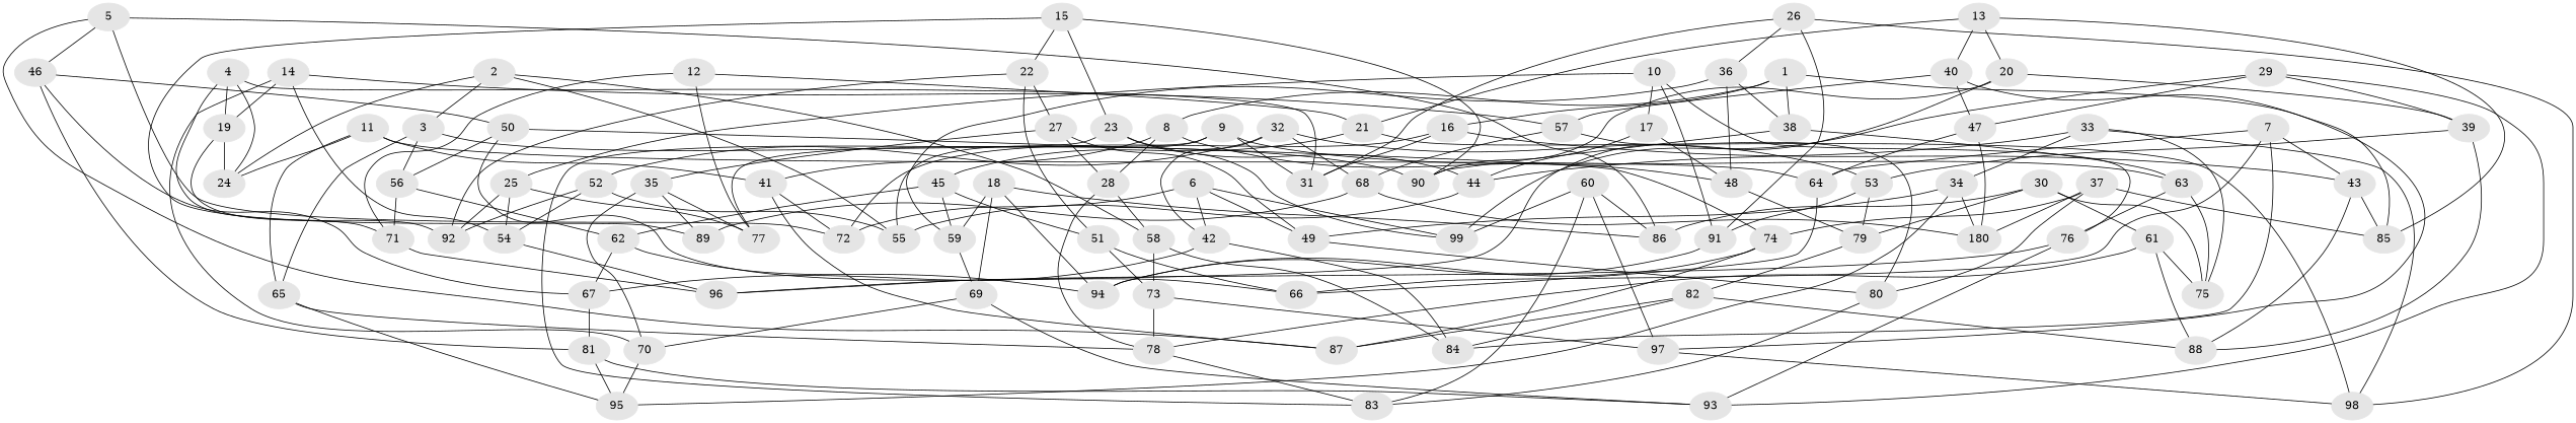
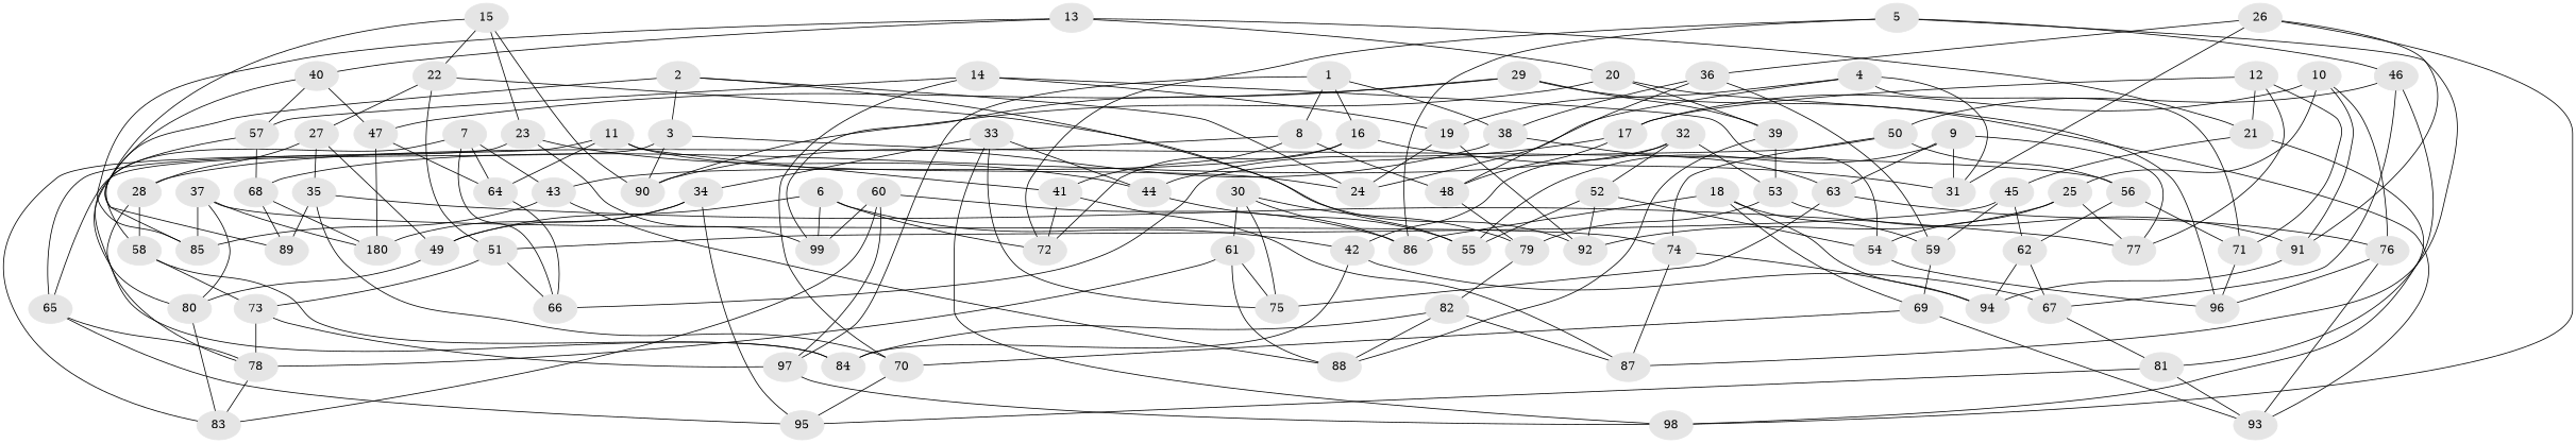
  graph {
    node [color=gray90 style=filled]
    1
    8
    16
    38
    97
    28
    41
    48
    31
    72
    43
    90
    63
    98
    2
    3
    24
    55
    58
    56
    65
    84
    73
    71
    62
    78
    95
    4
    19
    92
    96
    5
    46
    86
    87
    67
    50
    81
    6
    42
    49
    99
    80
    7
    64
    66
    85
    88
    79
    9
    77
    76
    75
    10
    17
    25
    91
    44
    54
    93
    94
    11
    12
    21
    45
    13
    20
    40
    39
    57
    47
    14
    70
    68
    15
    22
    23
    89
    27
    51
    83
    18
    59
    69
    53
    35
    26
    36
    29
    n90 [label=180]
    30
    61
    82
    32
    52
    33
    34
    37
    74
    60
    1 -- 8
    1 -- 16
    1 -- 38
    1 -- 97
    8 -- 28
    8 -- 41
    8 -- 48
    16 -- 31
    16 -- 72
    16 -- 43
    38 -- 90
    38 -- 63
    97 -- 98
    28 -- 58
    28 -- 78
    41 -- 72
    41 -- 87
    48 -- 79
    43 -- 85
    43 -- 88
    63 -- 76
    63 -- 75
    2 -- 3
    2 -- 24
    2 -- 55
    2 -- 58
    3 -- 90
    3 -- 56
    3 -- 65
    58 -- 84
    58 -- 73
    56 -- 71
    56 -- 62
    65 -- 78
    65 -- 95
    73 -- 97
    73 -- 78
    71 -- 96
    62 -- 67
    62 -- 94
    78 -- 83
    4 -- 31
    4 -- 24
    4 -- 71
    4 -- 19
    19 -- 24
    19 -- 92
    5 -- 72
    5 -- 46
    5 -- 86
    5 -- 87
    46 -- 67
    46 -- 50
    46 -- 81
    67 -- 81
    50 -- 56
    50 -- 66
    50 -- 74
    81 -- 95
    81 -- 93
    6 -- 72
    6 -- 42
    6 -- 49
    6 -- 99
    42 -- 84
    42 -- 67
    49 -- 80
    80 -- 83
    7 -- 43
    7 -- 84
    7 -- 64
    7 -- 66
    64 -- 66
    79 -- 82
    9 -- 31
    9 -- 63
    9 -- 55
    9 -- 77
    76 -- 96
    76 -- 93
    10 -- 76
    10 -- 17
    10 -- 25
    10 -- 91
    17 -- 48
    17 -- 44
    25 -- 92
    25 -- 77
    25 -- 54
    91 -- 94
    44 -- 55
    54 -- 96
    11 -- 41
    11 -- 24
    11 -- 65
    11 -- 64
    12 -- 71
    12 -- 77
+   12 -- 17
    12 -- 21
    21 -- 98
    21 -- 45
    45 -- 62
    45 -- 51
    45 -- 59
    13 -- 85
    13 -- 21
    13 -- 20
    13 -- 40
    20 -- 90
    20 -- 96
    20 -- 39
    40 -- 85
    40 -- 57
    40 -- 47
    39 -- 88
    39 -- 53
    57 -- 80
    57 -- 68
    47 -- 64
    47 -- n90
    14 -- 19
    14 -- 54
    14 -- 57
    14 -- 70
    70 -- 95
    68 -- 89
    68 -- n90
    15 -- 90
    15 -- 22
    15 -- 23
    15 -- 89
    22 -- 92
    22 -- 27
    22 -- 51
    23 -- 99
    23 -- 44
    23 -- 83
    27 -- 28
    27 -- 49
    27 -- 35
    51 -- 73
    51 -- 66
    18 -- 86
    18 -- 94
    18 -- 59
    18 -- 69
    59 -- 69
    69 -- 93
    69 -- 70
    53 -- 79
    53 -- 91
    35 -- 77
    35 -- 70
    35 -- 89
    26 -- 31
    26 -- 98
    26 -- 91
    26 -- 36
    36 -- 38
    36 -- 48
    36 -- 59
    29 -- 99
    29 -- 93
    29 -- 39
    29 -- 47
    30 -- 86
    30 -- 79
    30 -- 75
    30 -- 61
    61 -- 78
    61 -- 88
    61 -- 75
    82 -- 84
    82 -- 87
    82 -- 88
    32 -- 42
    32 -- 68
    32 -- 53
    32 -- 52
    52 -- 55
    52 -- 92
    52 -- 54
    33 -- 98
    33 -- 75
    33 -- 44
    33 -- 34
    34 -- 95
    34 -- 49
    34 -- n90
    37 -- 80
    37 -- 85
    37 -- n90
    37 -- 74
    74 -- 87
    74 -- 94
    60 -- 97
    60 -- 86
    60 -- 99
    60 -- 83
  }
